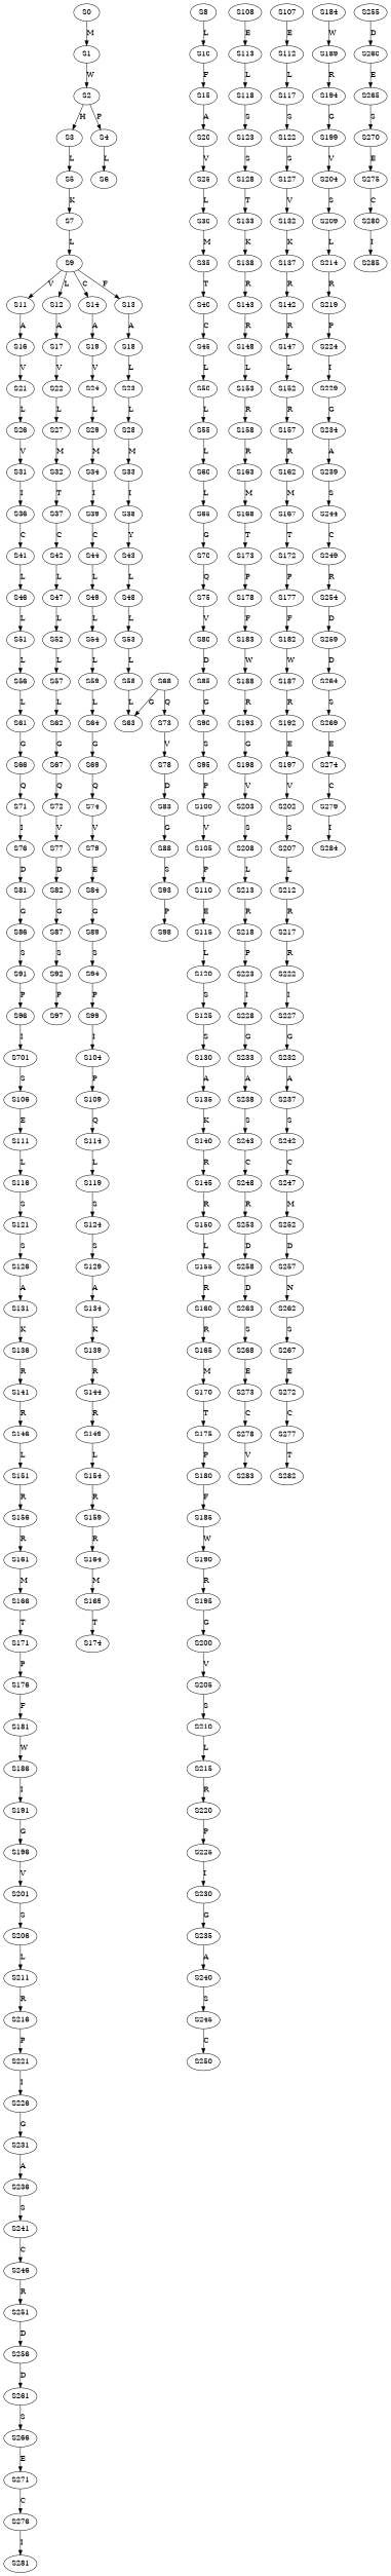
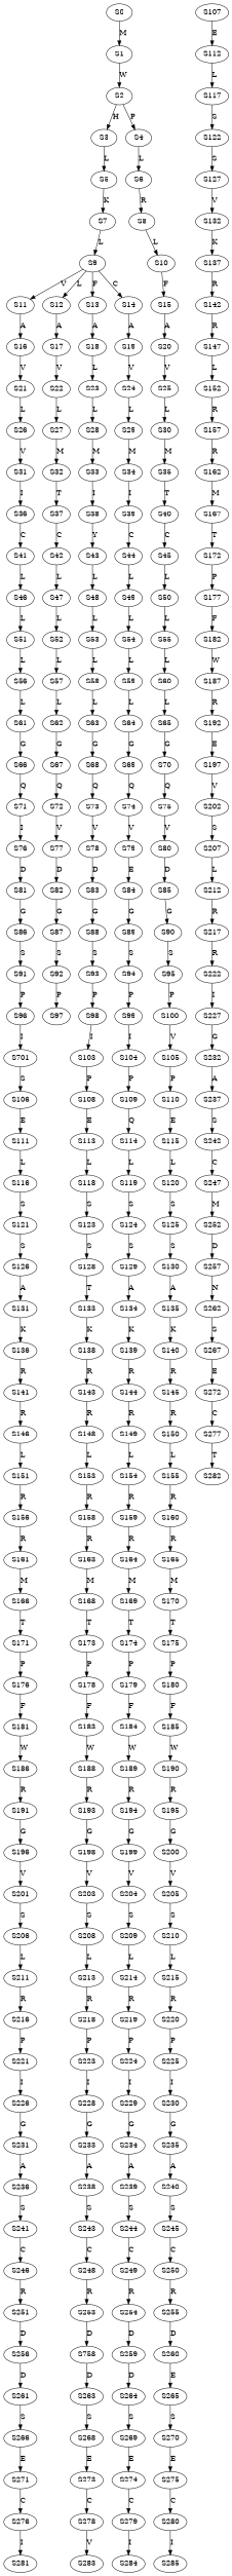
  strict digraph {
    S0
    S1
    S2
    S3
    S4
    S5
    S6
    S7
    S8
    S9
    S10
    S11
    S12
    S13
    S14
    S15
    S16
    S17
    S18
    S19
    S20
    S21
    S22
    S23
    S24
    S25
    S26
    S27
    S28
    S29
    S30
    S31
    S32
    S33
    S34
    S35
    S36
    S37
    S38
    S39
    S40
    S41
    S42
    S43
    S44
    S45
    S46
    S47
    S48
    S49
    S50
    S51
    S52
    S53
    S54
    S55
    S56
    S57
    S58
    S59
    S60
    S61
    S62
    S63
    S64
    S65
    S66
    S67
    S68
    S69
    S70
    S71
    S72
    S73
    S74
    S75
    S76
    S77
    S78
    S79
    S80
    S81
    S82
    S83
    S84
    S85
    S86
    S87
    S88
    S89
    S90
    S91
    S92
    S93
    S94
    S95
    S96
    S97
    S98
    S99
    S100
    n102 [label=S701]
+   S103
    S104
    S105
    S106
    S108
    S109
    S110
    S111
    S107
    S112
    S113
    S114
    S115
    S116
    S117
    S118
    S119
    S120
    S121
    S122
    S123
    S124
    S125
    S126
    S127
    S128
    S129
    S130
    S131
    S132
    S133
    S134
    S135
    S136
    S137
    S138
    S139
    S140
    S141
    S142
    S143
    S144
    S145
    S146
    S147
    S148
    S149
    S150
    S151
    S152
    S153
    S154
    S155
    S156
    S157
    S158
    S159
    S160
    S161
    S162
    S163
    S164
    S165
    S166
    S167
    S168
    S169
    S170
    S171
    S172
    S173
    S174
    S175
    S176
    S177
    S178
+   S179
    S180
    S181
    S182
    S183
    S184
    S185
    S186
    S187
    S188
    S189
    S190
    S191
    S192
    S193
    S194
    S195
    S196
    S197
    S198
    S199
    S200
    S201
    S202
    S203
    S204
    S205
    S206
    S207
    S208
    S209
    S210
    S211
    S212
    S213
    S214
    S215
    S216
    S217
    S218
    S219
    S220
    S221
    S222
    S223
    S224
    S225
    S226
    S227
    S228
    S229
    S230
    S231
    S232
    S233
    S234
    S235
    S236
    S237
    S238
    S239
    S240
    S241
    S242
    S243
    S244
    S245
    S246
    S247
    S248
    S249
    S250
    S251
    S252
    S253
    S254
    S255
    S256
    S257
-   S258
+   S258 [label=S758]
    S259
    S260
    S261
    S262
    S263
    S264
    S265
    S266
    S267
    S268
    S269
    S270
    S271
    S272
    S273
    S274
    S275
    S276
    S277
    S278
    S279
    S280
    S281
    S282
    S283
    S284
    S285
    S0 -> S1 [label=M]
    S1 -> S2 [label=W]
    S2 -> S3 [label=H]
    S2 -> S4 [label=P]
    S3 -> S5 [label=L]
    S4 -> S6 [label=L]
    S5 -> S7 [label=K]
+   S6 -> S8 [label=R]
    S7 -> S9 [label=L]
    S8 -> S10 [label=L]
    S9 -> S11 [label=V]
    S9 -> S12 [label=L]
    S9 -> S13 [label=F]
    S9 -> S14 [label=C]
    S10 -> S15 [label=F]
    S11 -> S16 [label=A]
    S12 -> S17 [label=A]
    S13 -> S18 [label=A]
    S14 -> S19 [label=A]
    S15 -> S20 [label=A]
    S16 -> S21 [label=V]
    S17 -> S22 [label=V]
    S18 -> S23 [label=L]
    S19 -> S24 [label=V]
    S20 -> S25 [label=V]
    S21 -> S26 [label=L]
    S22 -> S27 [label=L]
    S23 -> S28 [label=L]
    S24 -> S29 [label=L]
    S25 -> S30 [label=L]
    S26 -> S31 [label=V]
    S27 -> S32 [label=M]
    S28 -> S33 [label=M]
    S29 -> S34 [label=M]
    S30 -> S35 [label=M]
    S31 -> S36 [label=I]
    S32 -> S37 [label=T]
    S33 -> S38 [label=I]
    S34 -> S39 [label=I]
    S35 -> S40 [label=T]
    S36 -> S41 [label=C]
    S37 -> S42 [label=C]
    S38 -> S43 [label=Y]
    S39 -> S44 [label=C]
    S40 -> S45 [label=C]
    S41 -> S46 [label=L]
    S42 -> S47 [label=L]
    S43 -> S48 [label=L]
    S44 -> S49 [label=L]
    S45 -> S50 [label=L]
    S46 -> S51 [label=L]
    S47 -> S52 [label=L]
    S48 -> S53 [label=L]
    S49 -> S54 [label=L]
    S50 -> S55 [label=L]
    S51 -> S56 [label=L]
    S52 -> S57 [label=L]
    S53 -> S58 [label=L]
    S54 -> S59 [label=L]
    S55 -> S60 [label=L]
    S56 -> S61 [label=L]
    S57 -> S62 [label=L]
    S58 -> S63 [label=L]
    S59 -> S64 [label=L]
    S60 -> S65 [label=L]
    S61 -> S66 [label=G]
    S62 -> S67 [label=G]
-   S68 -> S63 [label=G]
+   S63 -> S68 [label=G]
    S64 -> S69 [label=G]
    S65 -> S70 [label=G]
    S66 -> S71 [label=Q]
    S67 -> S72 [label=Q]
    S68 -> S73 [label=Q]
    S69 -> S74 [label=Q]
    S70 -> S75 [label=Q]
    S71 -> S76 [label=I]
    S72 -> S77 [label=V]
    S73 -> S78 [label=V]
    S74 -> S79 [label=V]
    S75 -> S80 [label=V]
    S76 -> S81 [label=D]
    S77 -> S82 [label=D]
    S78 -> S83 [label=D]
    S79 -> S84 [label=E]
    S80 -> S85 [label=D]
    S81 -> S86 [label=G]
    S82 -> S87 [label=G]
    S83 -> S88 [label=G]
    S84 -> S89 [label=G]
    S85 -> S90 [label=G]
    S86 -> S91 [label=S]
    S87 -> S92 [label=S]
    S88 -> S93 [label=S]
    S89 -> S94 [label=S]
    S90 -> S95 [label=S]
    S91 -> S96 [label=P]
    S92 -> S97 [label=P]
    S93 -> S98 [label=P]
    S94 -> S99 [label=P]
    S95 -> S100 [label=P]
    S96 -> n102 [label=I]
+   S98 -> S103 [label=I]
    S99 -> S104 [label=I]
    S100 -> S105 [label=V]
    n102 -> S106 [label=S]
+   S103 -> S108 [label=P]
    S104 -> S109 [label=P]
    S105 -> S110 [label=P]
    S106 -> S111 [label=E]
    S108 -> S113 [label=E]
    S109 -> S114 [label=Q]
    S110 -> S115 [label=E]
    S111 -> S116 [label=L]
    S107 -> S112 [label=E]
    S112 -> S117 [label=L]
    S113 -> S118 [label=L]
    S114 -> S119 [label=L]
    S115 -> S120 [label=L]
    S116 -> S121 [label=S]
    S117 -> S122 [label=S]
    S118 -> S123 [label=S]
    S119 -> S124 [label=S]
    S120 -> S125 [label=S]
    S121 -> S126 [label=S]
    S122 -> S127 [label=S]
    S123 -> S128 [label=S]
    S124 -> S129 [label=S]
    S125 -> S130 [label=S]
    S126 -> S131 [label=A]
    S127 -> S132 [label=V]
    S128 -> S133 [label=T]
    S129 -> S134 [label=A]
    S130 -> S135 [label=A]
    S131 -> S136 [label=K]
    S132 -> S137 [label=K]
    S133 -> S138 [label=K]
    S134 -> S139 [label=K]
    S135 -> S140 [label=K]
    S136 -> S141 [label=R]
    S137 -> S142 [label=R]
    S138 -> S143 [label=R]
    S139 -> S144 [label=R]
    S140 -> S145 [label=R]
    S141 -> S146 [label=R]
    S142 -> S147 [label=R]
    S143 -> S148 [label=R]
    S144 -> S149 [label=R]
    S145 -> S150 [label=R]
    S146 -> S151 [label=L]
    S147 -> S152 [label=L]
    S148 -> S153 [label=L]
    S149 -> S154 [label=L]
    S150 -> S155 [label=L]
    S151 -> S156 [label=R]
    S152 -> S157 [label=R]
    S153 -> S158 [label=R]
    S154 -> S159 [label=R]
    S155 -> S160 [label=R]
    S156 -> S161 [label=R]
    S157 -> S162 [label=R]
    S158 -> S163 [label=R]
    S159 -> S164 [label=R]
    S160 -> S165 [label=R]
    S161 -> S166 [label=M]
    S162 -> S167 [label=M]
    S163 -> S168 [label=M]
    S164 -> S169 [label=M]
    S165 -> S170 [label=M]
    S166 -> S171 [label=T]
    S167 -> S172 [label=T]
    S168 -> S173 [label=T]
    S169 -> S174 [label=T]
    S170 -> S175 [label=T]
    S171 -> S176 [label=P]
    S172 -> S177 [label=P]
    S173 -> S178 [label=P]
+   S174 -> S179 [label=P]
    S175 -> S180 [label=P]
    S176 -> S181 [label=F]
    S177 -> S182 [label=F]
    S178 -> S183 [label=F]
+   S179 -> S184 [label=F]
    S180 -> S185 [label=F]
    S181 -> S186 [label=W]
    S182 -> S187 [label=W]
    S183 -> S188 [label=W]
    S184 -> S189 [label=W]
    S185 -> S190 [label=W]
-   S186 -> S191 [label=I]
+   S186 -> S191 [label=R]
    S187 -> S192 [label=R]
    S188 -> S193 [label=R]
    S189 -> S194 [label=R]
    S190 -> S195 [label=R]
    S191 -> S196 [label=G]
    S192 -> S197 [label=E]
    S193 -> S198 [label=G]
    S194 -> S199 [label=G]
    S195 -> S200 [label=G]
    S196 -> S201 [label=V]
    S197 -> S202 [label=V]
    S198 -> S203 [label=V]
    S199 -> S204 [label=V]
    S200 -> S205 [label=V]
    S201 -> S206 [label=S]
    S202 -> S207 [label=S]
    S203 -> S208 [label=S]
    S204 -> S209 [label=S]
    S205 -> S210 [label=S]
    S206 -> S211 [label=L]
    S207 -> S212 [label=L]
    S208 -> S213 [label=L]
    S209 -> S214 [label=L]
    S210 -> S215 [label=L]
    S211 -> S216 [label=R]
    S212 -> S217 [label=R]
    S213 -> S218 [label=R]
    S214 -> S219 [label=R]
    S215 -> S220 [label=R]
    S216 -> S221 [label=P]
    S217 -> S222 [label=R]
    S218 -> S223 [label=P]
    S219 -> S224 [label=P]
    S220 -> S225 [label=P]
    S221 -> S226 [label=I]
    S222 -> S227 [label=I]
    S223 -> S228 [label=I]
    S224 -> S229 [label=I]
    S225 -> S230 [label=I]
    S226 -> S231 [label=G]
    S227 -> S232 [label=G]
    S228 -> S233 [label=G]
    S229 -> S234 [label=G]
    S230 -> S235 [label=G]
    S231 -> S236 [label=A]
    S232 -> S237 [label=A]
    S233 -> S238 [label=A]
    S234 -> S239 [label=A]
    S235 -> S240 [label=A]
    S236 -> S241 [label=S]
    S237 -> S242 [label=S]
    S238 -> S243 [label=S]
    S239 -> S244 [label=S]
    S240 -> S245 [label=S]
    S241 -> S246 [label=C]
    S242 -> S247 [label=C]
    S243 -> S248 [label=C]
    S244 -> S249 [label=C]
    S245 -> S250 [label=C]
    S246 -> S251 [label=R]
    S247 -> S252 [label=M]
    S248 -> S253 [label=R]
    S249 -> S254 [label=R]
+   S250 -> S255 [label=R]
    S251 -> S256 [label=D]
    S252 -> S257 [label=D]
    S253 -> S258 [label=D]
    S254 -> S259 [label=D]
    S255 -> S260 [label=D]
    S256 -> S261 [label=D]
    S257 -> S262 [label=N]
    S258 -> S263 [label=D]
    S259 -> S264 [label=D]
    S260 -> S265 [label=E]
    S261 -> S266 [label=S]
    S262 -> S267 [label=S]
    S263 -> S268 [label=S]
    S264 -> S269 [label=S]
    S265 -> S270 [label=S]
    S266 -> S271 [label=E]
    S267 -> S272 [label=E]
    S268 -> S273 [label=E]
    S269 -> S274 [label=E]
    S270 -> S275 [label=E]
    S271 -> S276 [label=C]
    S272 -> S277 [label=C]
    S273 -> S278 [label=C]
    S274 -> S279 [label=C]
    S275 -> S280 [label=C]
    S276 -> S281 [label=I]
    S277 -> S282 [label=T]
    S278 -> S283 [label=V]
    S279 -> S284 [label=I]
    S280 -> S285 [label=I]
  }
